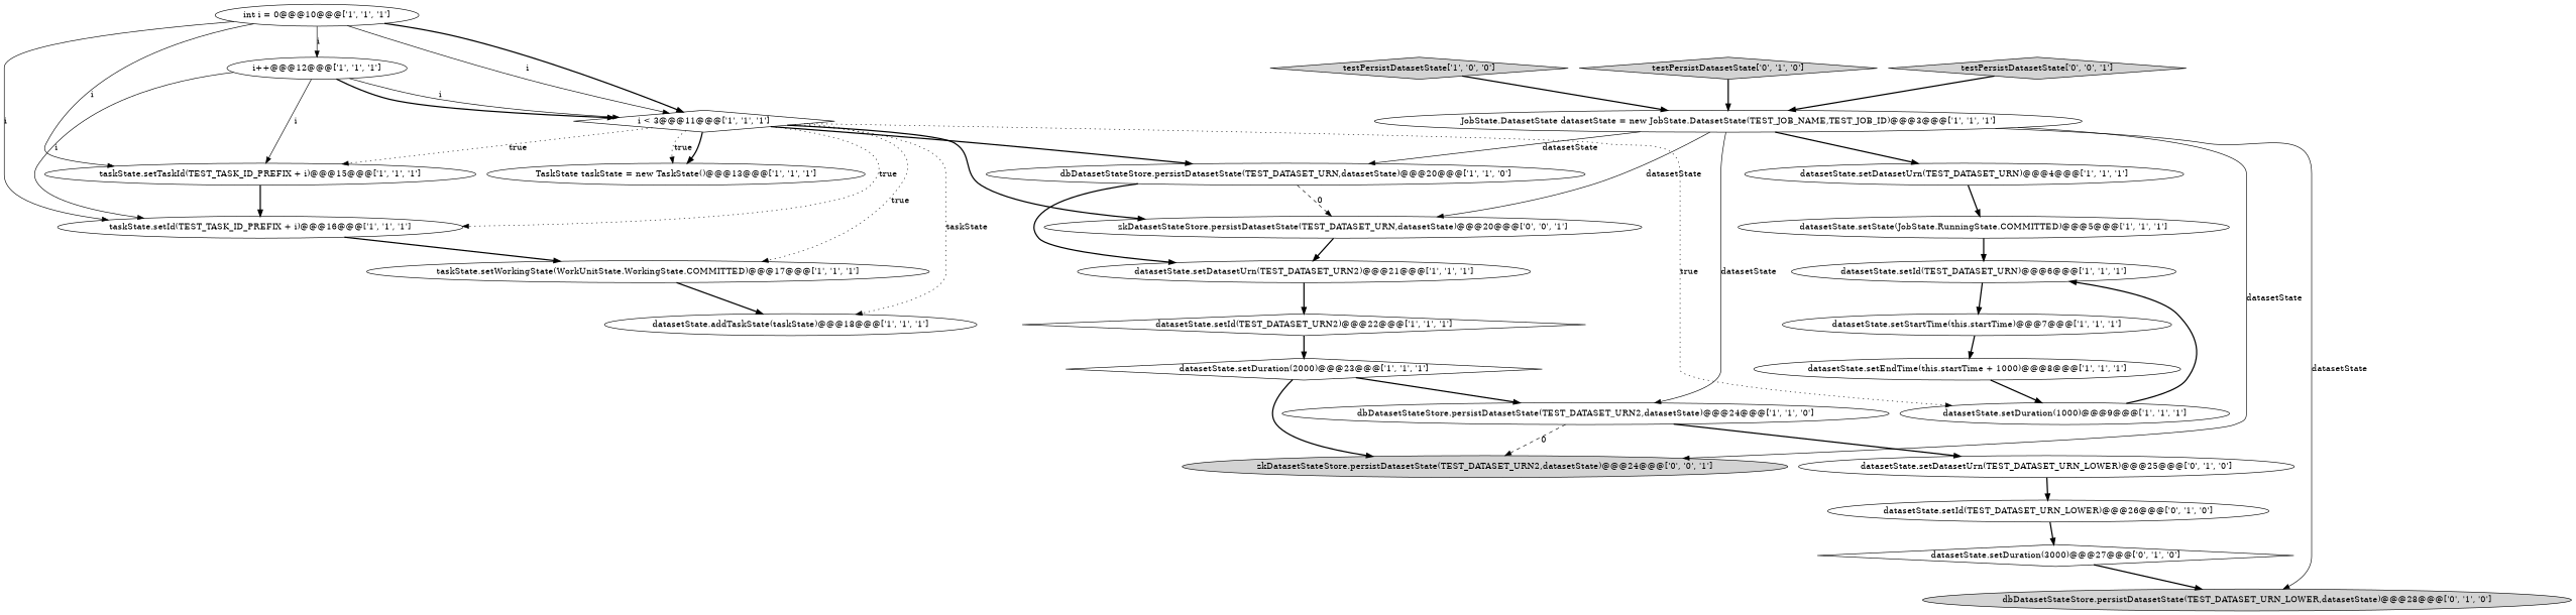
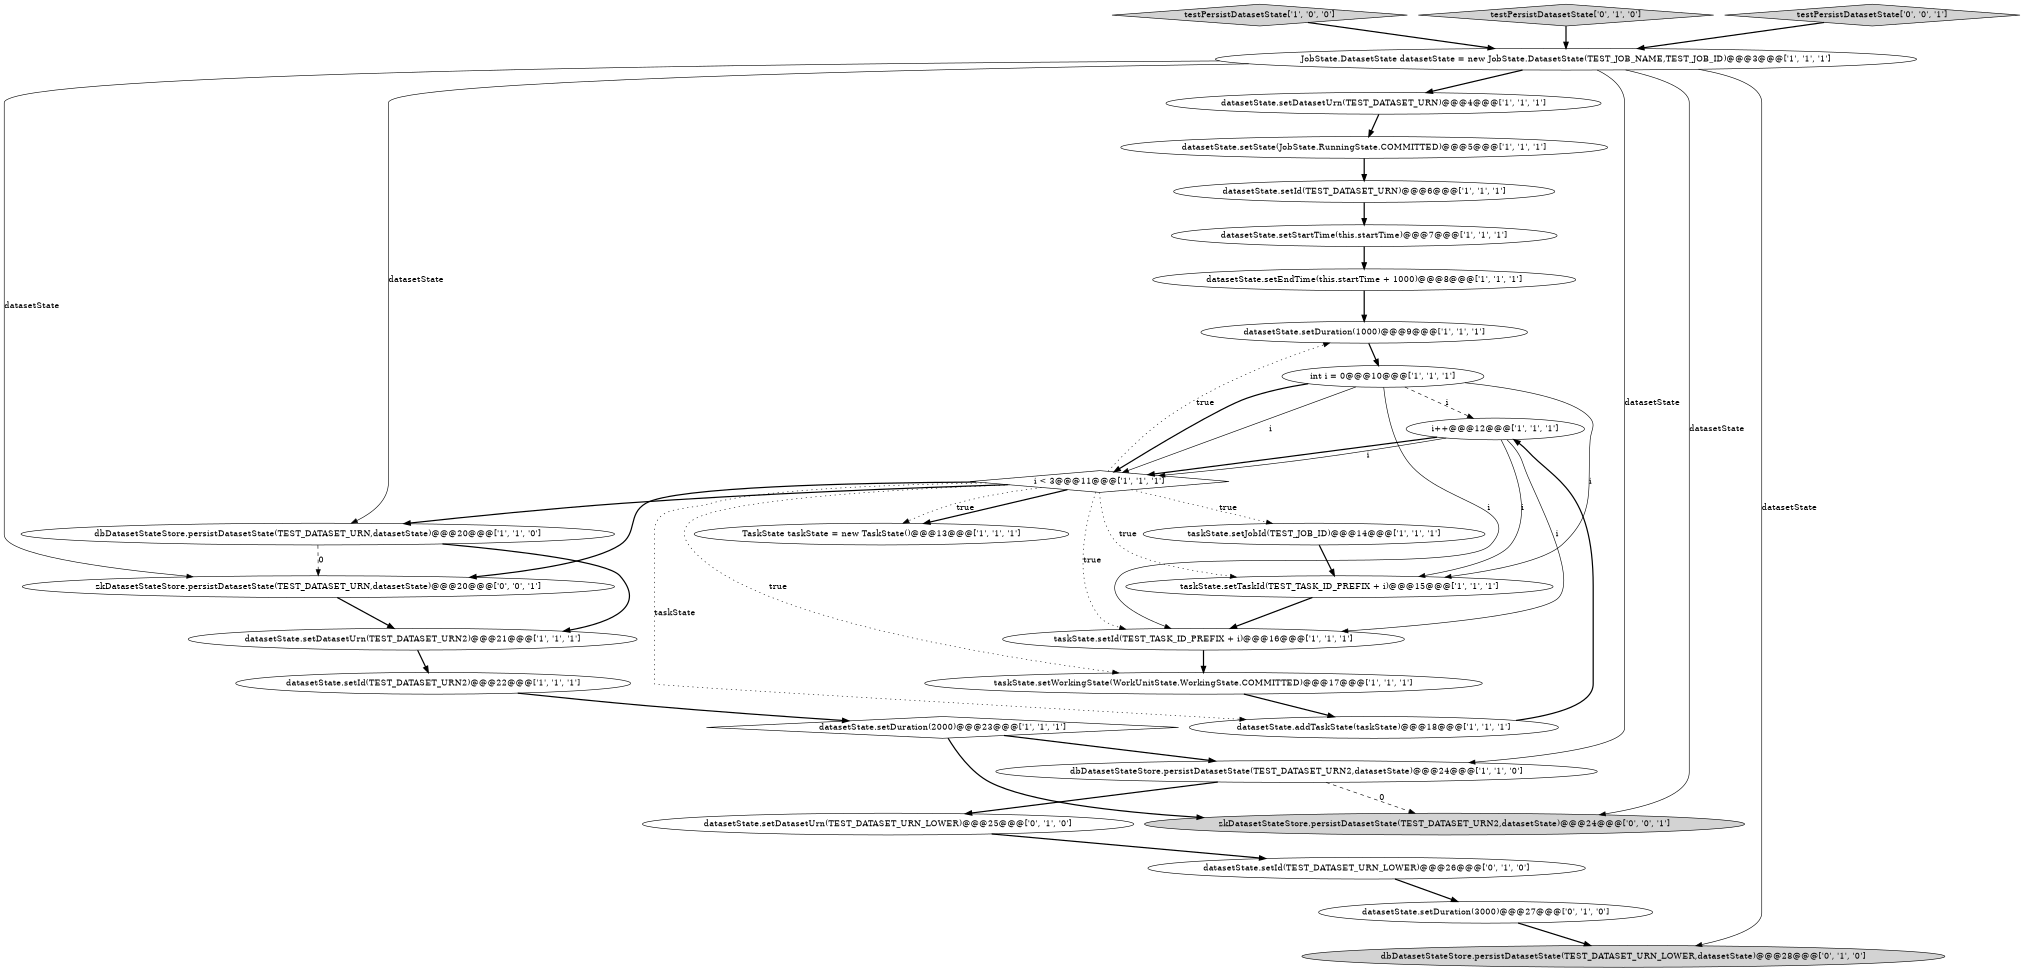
  digraph {
    node [fillcolor=white shape=ellipse style=filled]
    edge [style=bold]
    n1 [label="datasetState.setDuration(2000)@@@23@@@['1', '1', '1']" shape=diamond]
    n2 [fillcolor=lightgray label="zkDatasetStateStore.persistDatasetState(TEST_DATASET_URN2,datasetState)@@@24@@@['0', '0', '1']"]
    n3 [label="dbDatasetStateStore.persistDatasetState(TEST_DATASET_URN2,datasetState)@@@24@@@['1', '1', '0']"]
    n4 [label="datasetState.setDatasetUrn(TEST_DATASET_URN_LOWER)@@@25@@@['0', '1', '0']"]
    n5 [label="i++@@@12@@@['1', '1', '1']"]
    n6 [label="i < 3@@@11@@@['1', '1', '1']" shape=diamond]
    n7 [label="taskState.setTaskId(TEST_TASK_ID_PREFIX + i)@@@15@@@['1', '1', '1']"]
    n8 [label="taskState.setId(TEST_TASK_ID_PREFIX + i)@@@16@@@['1', '1', '1']"]
    n9 [label="taskState.setWorkingState(WorkUnitState.WorkingState.COMMITTED)@@@17@@@['1', '1', '1']"]
    n10 [label="datasetState.addTaskState(taskState)@@@18@@@['1', '1', '1']"]
    n11 [label="zkDatasetStateStore.persistDatasetState(TEST_DATASET_URN,datasetState)@@@20@@@['0', '0', '1']"]
    n12 [label="dbDatasetStateStore.persistDatasetState(TEST_DATASET_URN,datasetState)@@@20@@@['1', '1', '0']"]
    n13 [label="TaskState taskState = new TaskState()@@@13@@@['1', '1', '1']"]
+   n14 [label="taskState.setJobId(TEST_JOB_ID)@@@14@@@['1', '1', '1']"]
    n15 [label="datasetState.setDuration(1000)@@@9@@@['1', '1', '1']"]
    n16 [fillcolor=lightgray label="testPersistDatasetState['1', '0', '0']" shape=diamond]
    n17 [label="JobState.DatasetState datasetState = new JobState.DatasetState(TEST_JOB_NAME,TEST_JOB_ID)@@@3@@@['1', '1', '1']"]
    n18 [label="datasetState.setDatasetUrn(TEST_DATASET_URN)@@@4@@@['1', '1', '1']"]
    n19 [fillcolor=lightgray label="dbDatasetStateStore.persistDatasetState(TEST_DATASET_URN_LOWER,datasetState)@@@28@@@['0', '1', '0']"]
    n20 [label="datasetState.setStartTime(this.startTime)@@@7@@@['1', '1', '1']"]
    n21 [label="datasetState.setEndTime(this.startTime + 1000)@@@8@@@['1', '1', '1']"]
    n22 [fillcolor=lightgray label="testPersistDatasetState['0', '1', '0']" shape=diamond]
    n23 [label="datasetState.setDatasetUrn(TEST_DATASET_URN2)@@@21@@@['1', '1', '1']"]
-   n24 [label="datasetState.setId(TEST_DATASET_URN2)@@@22@@@['1', '1', '1']" shape=diamond]
+   n24 [label="datasetState.setId(TEST_DATASET_URN2)@@@22@@@['1', '1', '1']"]
    n25 [label="datasetState.setState(JobState.RunningState.COMMITTED)@@@5@@@['1', '1', '1']"]
    n26 [label="datasetState.setId(TEST_DATASET_URN)@@@6@@@['1', '1', '1']"]
    n27 [label="datasetState.setId(TEST_DATASET_URN_LOWER)@@@26@@@['0', '1', '0']"]
    n28 [label="int i = 0@@@10@@@['1', '1', '1']"]
-   n29 [label="datasetState.setDuration(3000)@@@27@@@['0', '1', '0']" shape=diamond]
+   n29 [label="datasetState.setDuration(3000)@@@27@@@['0', '1', '0']"]
    n30 [fillcolor=lightgray label="testPersistDatasetState['0', '0', '1']" shape=diamond]
    n1 -> n2
    n1 -> n3
    n3 -> n2 [label=0 style=dashed]
    n3 -> n4
    n4 -> n27
    n5 -> n6
    n5 -> n6 [label=i style=solid]
    n5 -> n7 [label=i style=solid]
    n5 -> n8 [label=i style=solid]
    n6 -> n7 [label=true style=dotted]
    n6 -> n8 [label=true style=dotted]
    n6 -> n9 [label=true style=dotted]
    n6 -> n10 [label=taskState style=dotted]
    n6 -> n11
    n6 -> n12
    n6 -> n13
    n6 -> n13 [label=true style=dotted]
+   n6 -> n14 [label=true style=dotted]
    n6 -> n15 [label=true style=dotted]
    n7 -> n8
    n8 -> n9
    n9 -> n10
+   n10 -> n5
    n11 -> n23
    n12 -> n11 [label=0 style=dashed]
    n12 -> n23
-   n15 -> n26
+   n14 -> n7
+   n15 -> n28
    n16 -> n17
    n17 -> n2 [label=datasetState style=solid]
    n17 -> n3 [label=datasetState style=solid]
    n17 -> n11 [label=datasetState style=solid]
    n17 -> n12 [label=datasetState style=solid]
    n17 -> n18
    n17 -> n19 [label=datasetState style=solid]
    n18 -> n25
    n20 -> n21
    n21 -> n15
    n22 -> n17
    n23 -> n24
    n24 -> n1
    n25 -> n26
    n26 -> n20
    n27 -> n29
-   n28 -> n5 [label=i style=solid]
+   n28 -> n5 [label=i style=dashed]
    n28 -> n6
    n28 -> n6 [label=i style=solid]
    n28 -> n7 [label=i style=solid]
    n28 -> n8 [label=i style=solid]
    n29 -> n19
    n30 -> n17
  }
